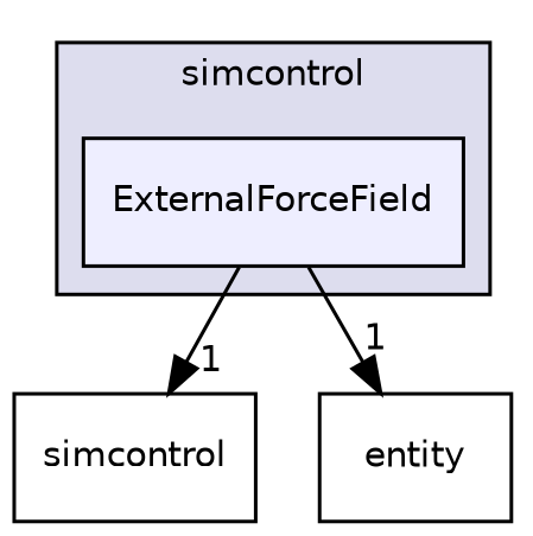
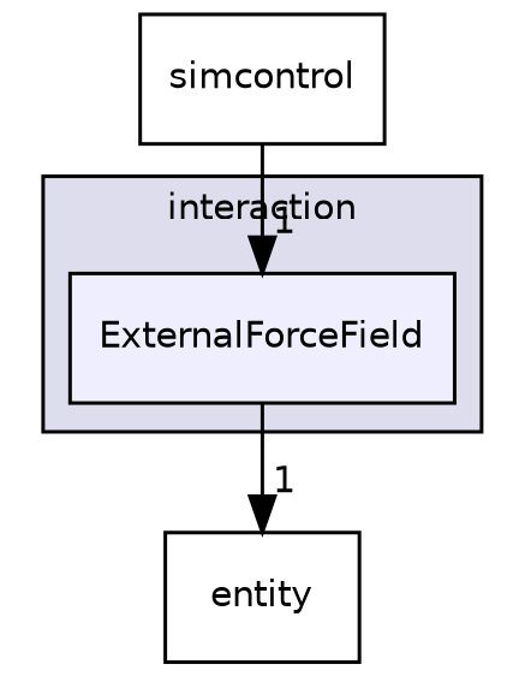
  digraph {
    compound=true
    node [fontname=Helvetica fontsize=10 shape=box]
    edge [headlabel=1 labeldistance=1.5 labelfontname=Helvetica labelfontsize=10]
    n1 [fillcolor="#eeeeff" label=ExternalForceField pencolor=black style=filled]
    n2 [label=simcontrol]
    n3 [label=entity]
    subgraph cluster_1 {
      bgcolor="#ddddee"
      fontname=Helvetica
      fontsize=10
-     label=simcontrol
+     label=interaction
      pencolor=black
      n1
    }
-   n1 -> n2
+   n2 -> n1
    n1 -> n3
  }
